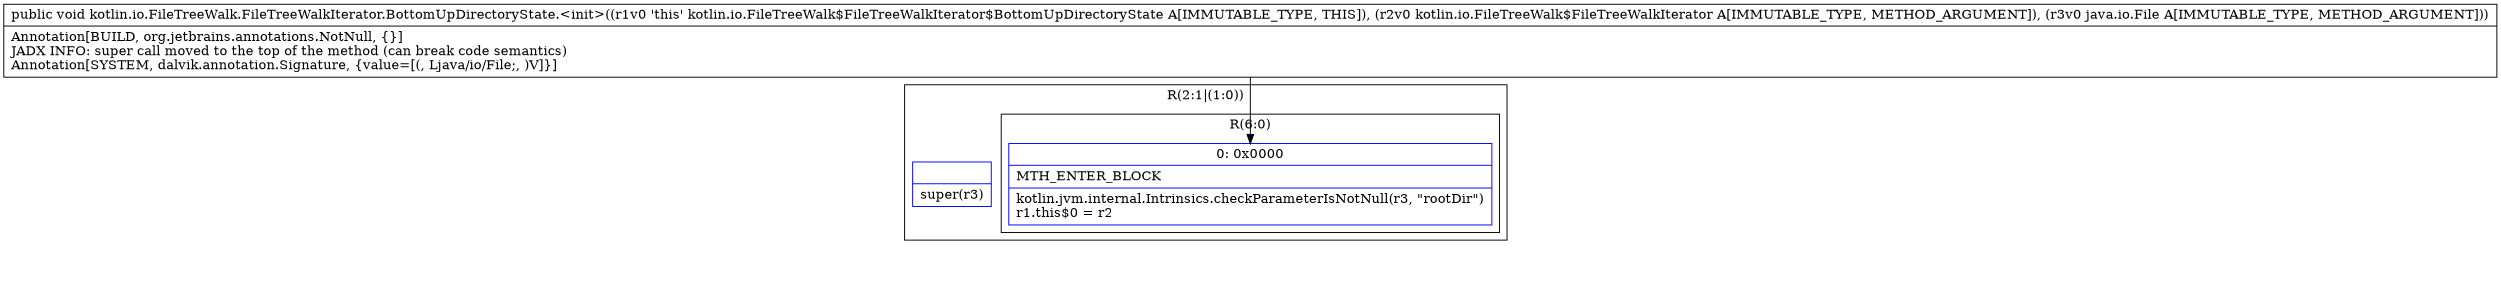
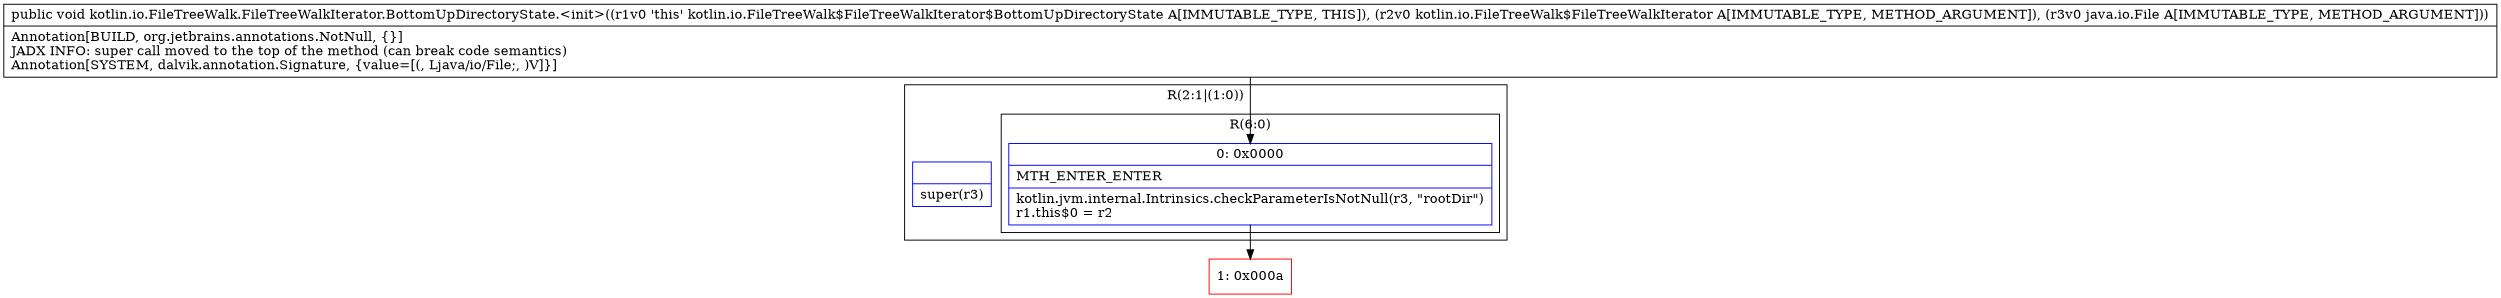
  digraph {
    node [color=blue shape=record]
-   n1 [label="{0\:\ 0x0000|MTH_ENTER_BLOCK\l|kotlin.jvm.internal.Intrinsics.checkParameterIsNotNull(r3, \"rootDir\")\lr1.this$0 = r2\l}"]
+   n1 [label="{0\:\ 0x0000|MTH_ENTER_ENTER\l|kotlin.jvm.internal.Intrinsics.checkParameterIsNotNull(r3, \"rootDir\")\lr1.this$0 = r2\l}"]
    n2 [label="{|super(r3)\l}"]
+   n3 [color=red label="{1\:\ 0x000a}"]
    n4 [label="{public void kotlin.io.FileTreeWalk.FileTreeWalkIterator.BottomUpDirectoryState.\<init\>((r1v0 'this' kotlin.io.FileTreeWalk$FileTreeWalkIterator$BottomUpDirectoryState A[IMMUTABLE_TYPE, THIS]), (r2v0 kotlin.io.FileTreeWalk$FileTreeWalkIterator A[IMMUTABLE_TYPE, METHOD_ARGUMENT]), (r3v0 java.io.File A[IMMUTABLE_TYPE, METHOD_ARGUMENT]))  | Annotation[BUILD, org.jetbrains.annotations.NotNull, \{\}]\lJADX INFO: super call moved to the top of the method (can break code semantics)\lAnnotation[SYSTEM, dalvik.annotation.Signature, \{value=[(, Ljava\/io\/File;, )V]\}]\l}" color=""]
    subgraph cluster_1 {
      label="R(2:1|(1:0))"
      n2
      subgraph cluster_2 {
        label="R(6:0)"
        n1
      }
    }
+   n1 -> n3
    n4 -> n1
  }
